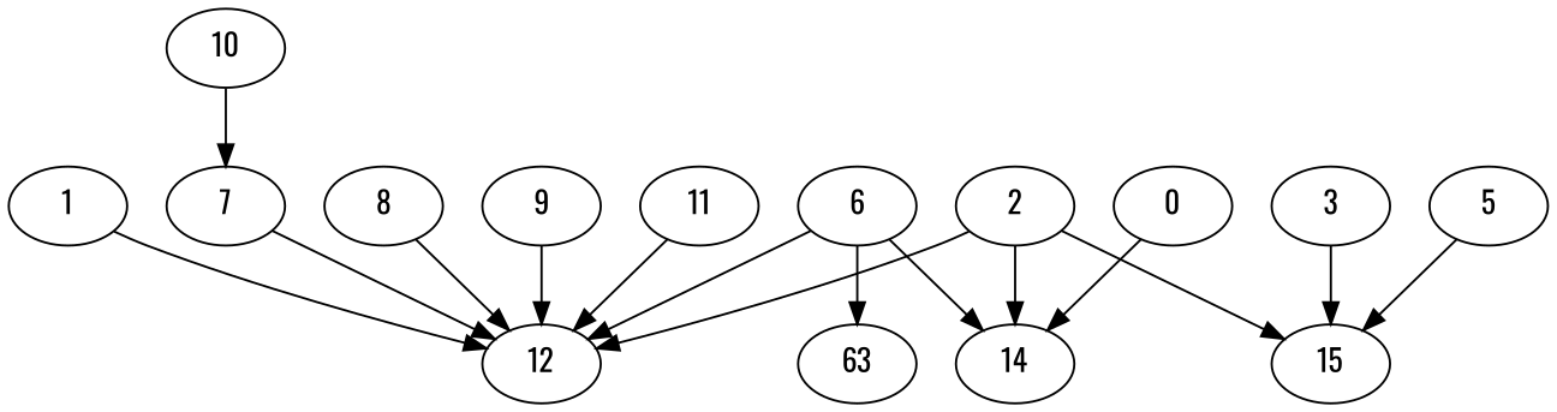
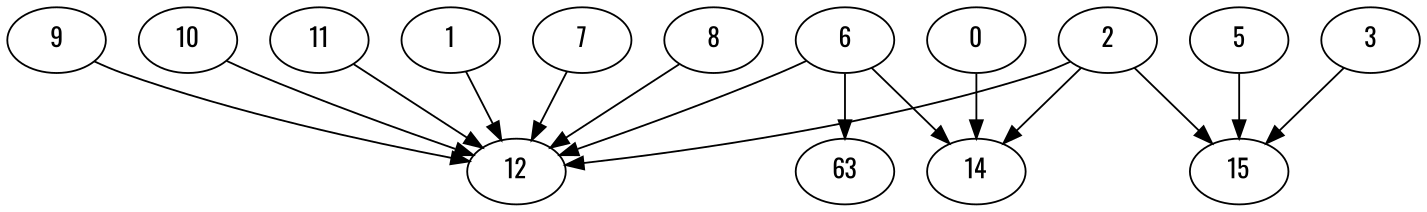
  digraph {
    fontname=Oswald
    node [alpha=0.08 fontname=Oswald]
    edge [fontname=Oswald]
    1 [alpha=0.14 expect_size=42104832]
    12 [alpha=0.14 expect_size=18364416]
    2 [alpha=0.12 expect_size=42713088]
    14 [expect_size=17504256]
    15 [alpha=0.04 expect_size=36212736]
    3 [expect_size=38146048]
    n7 [expect_size=8292352 label=0]
    5 [alpha=0.17 expect_size=17423360]
    6 [expect_size=45377536]
    n10 [alpha=0.13 expect_size=46299136 label=63]
    7 [alpha=0.02 expect_size=46546944]
    8 [alpha=0.16 expect_size=39999488]
    9 [alpha=0.03 expect_size=20460544]
    10 [alpha=0.14 expect_size=16896000]
    11 [alpha=0.02 expect_size=33573888]
    1 -> 12
    2 -> 12
    2 -> 14
    2 -> 15
    3 -> 15
    n7 -> 14
    5 -> 15
    6 -> 12
    6 -> 14
    6 -> n10
    7 -> 12
    8 -> 12
    9 -> 12
-   10 -> 7
+   10 -> 12
    11 -> 12
  }
